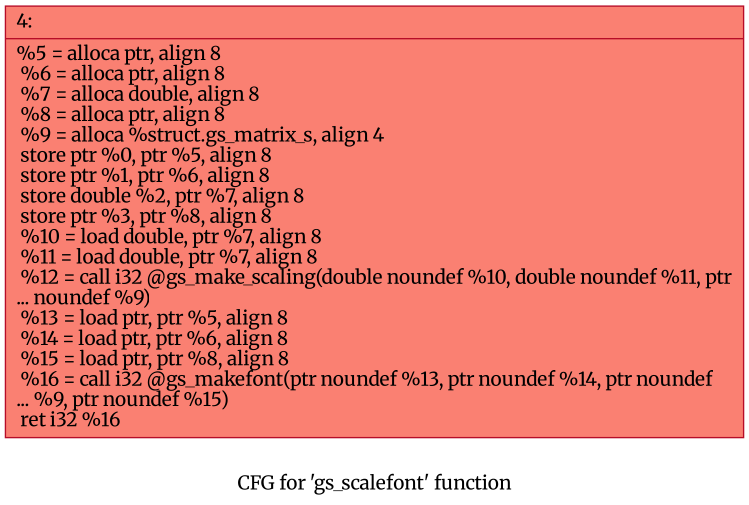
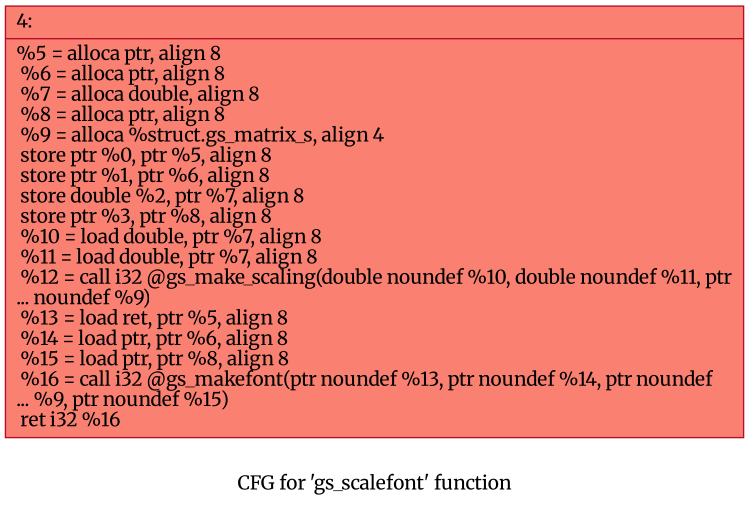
  digraph {
    label="CFG for 'gs_scalefont' function"
    fontname=Merriweather
-   n1 [color="#b70d28ff" fillcolor=salmon fontname=Merriweather label="{4:\l|  %5 = alloca ptr, align 8\l  %6 = alloca ptr, align 8\l  %7 = alloca double, align 8\l  %8 = alloca ptr, align 8\l  %9 = alloca %struct.gs_matrix_s, align 4\l  store ptr %0, ptr %5, align 8\l  store ptr %1, ptr %6, align 8\l  store double %2, ptr %7, align 8\l  store ptr %3, ptr %8, align 8\l  %10 = load double, ptr %7, align 8\l  %11 = load double, ptr %7, align 8\l  %12 = call i32 @gs_make_scaling(double noundef %10, double noundef %11, ptr\l... noundef %9)\l  %13 = load ptr, ptr %5, align 8\l  %14 = load ptr, ptr %6, align 8\l  %15 = load ptr, ptr %8, align 8\l  %16 = call i32 @gs_makefont(ptr noundef %13, ptr noundef %14, ptr noundef\l... %9, ptr noundef %15)\l  ret i32 %16\l}" shape=record style=filled]
+   n1 [color="#b70d28ff" fillcolor=salmon fontname=Merriweather label="{4:\l|  %5 = alloca ptr, align 8\l  %6 = alloca ptr, align 8\l  %7 = alloca double, align 8\l  %8 = alloca ptr, align 8\l  %9 = alloca %struct.gs_matrix_s, align 4\l  store ptr %0, ptr %5, align 8\l  store ptr %1, ptr %6, align 8\l  store double %2, ptr %7, align 8\l  store ptr %3, ptr %8, align 8\l  %10 = load double, ptr %7, align 8\l  %11 = load double, ptr %7, align 8\l  %12 = call i32 @gs_make_scaling(double noundef %10, double noundef %11, ptr\l... noundef %9)\l  %13 = load ret, ptr %5, align 8\l  %14 = load ptr, ptr %6, align 8\l  %15 = load ptr, ptr %8, align 8\l  %16 = call i32 @gs_makefont(ptr noundef %13, ptr noundef %14, ptr noundef\l... %9, ptr noundef %15)\l  ret i32 %16\l}" shape=record style=filled]
  }
